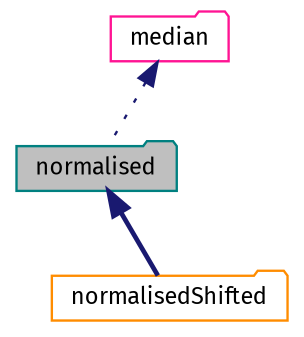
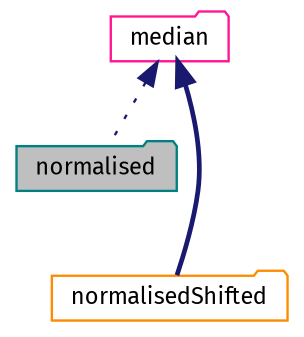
  digraph {
    fontname="Fira Sans"
    rankdir=TB
    node [fontname="Fira Sans" fontsize=10 shape=folder]
    edge [color=midnightblue dir=back fontname="Fira Sans" fontsize=10 labelfontname=FreeSans labelfontsize=10]
    n1 [color=teal fillcolor=grey75 fontcolor=black height=0.2 label=normalised style=filled width=0.4]
    n2 [color=darkorange height=0.2 label=normalisedShifted width=0.4]
    n3 [color=deeppink height=0.2 label=median width=0.4]
-   n1 -> n2 [style=bold]
+   n3 -> n2 [style=bold]
    n3 -> n1 [style=dotted]
  }
